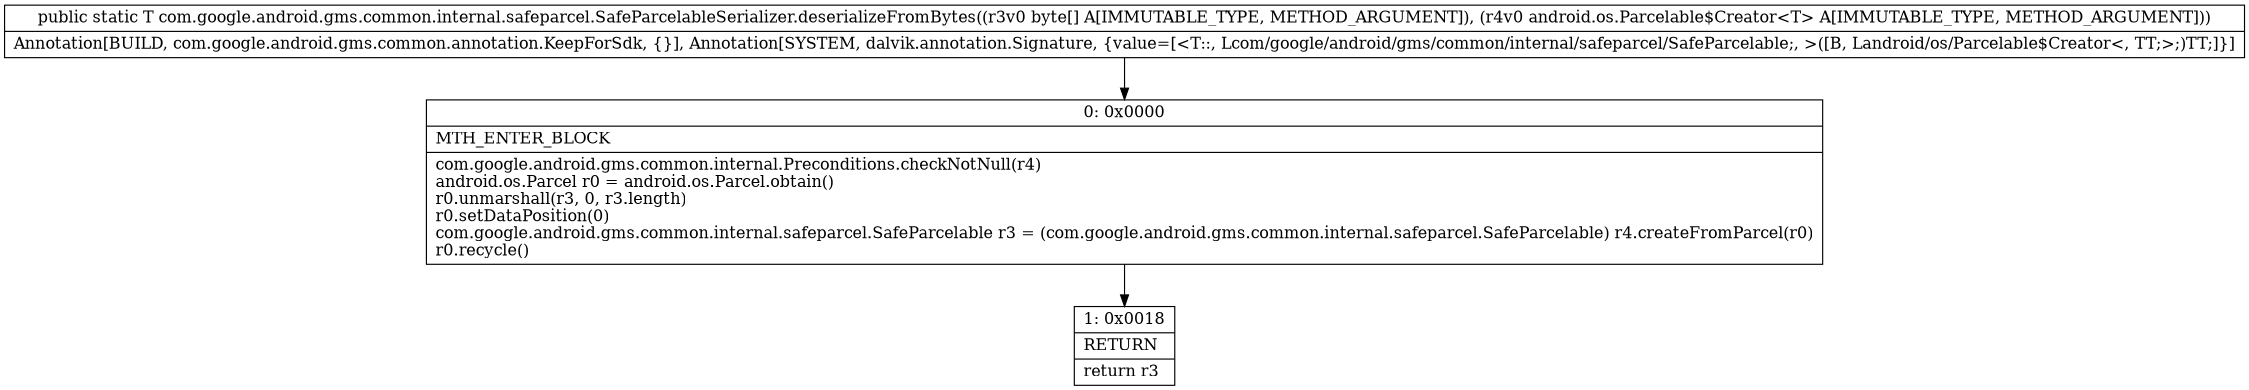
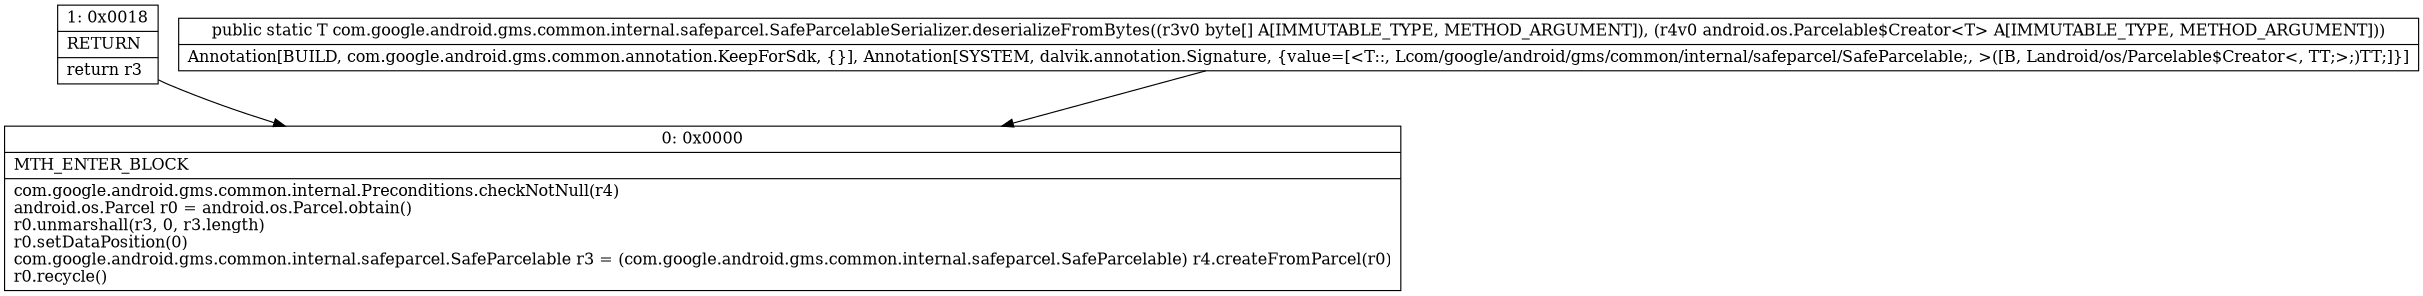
  digraph {
    node [shape=record]
    n1 [label="{0\:\ 0x0000|MTH_ENTER_BLOCK\l|com.google.android.gms.common.internal.Preconditions.checkNotNull(r4)\landroid.os.Parcel r0 = android.os.Parcel.obtain()\lr0.unmarshall(r3, 0, r3.length)\lr0.setDataPosition(0)\lcom.google.android.gms.common.internal.safeparcel.SafeParcelable r3 = (com.google.android.gms.common.internal.safeparcel.SafeParcelable) r4.createFromParcel(r0)\lr0.recycle()\l}"]
    n2 [label="{1\:\ 0x0018|RETURN\l|return r3\l}"]
    n3 [label="{public static T com.google.android.gms.common.internal.safeparcel.SafeParcelableSerializer.deserializeFromBytes((r3v0 byte[] A[IMMUTABLE_TYPE, METHOD_ARGUMENT]), (r4v0 android.os.Parcelable$Creator\<T\> A[IMMUTABLE_TYPE, METHOD_ARGUMENT]))  | Annotation[BUILD, com.google.android.gms.common.annotation.KeepForSdk, \{\}], Annotation[SYSTEM, dalvik.annotation.Signature, \{value=[\<T::, Lcom\/google\/android\/gms\/common\/internal\/safeparcel\/SafeParcelable;, \>([B, Landroid\/os\/Parcelable$Creator\<, TT;\>;)TT;]\}]\l}"]
-   n1 -> n2
+   n2 -> n1
    n3 -> n1
  }
